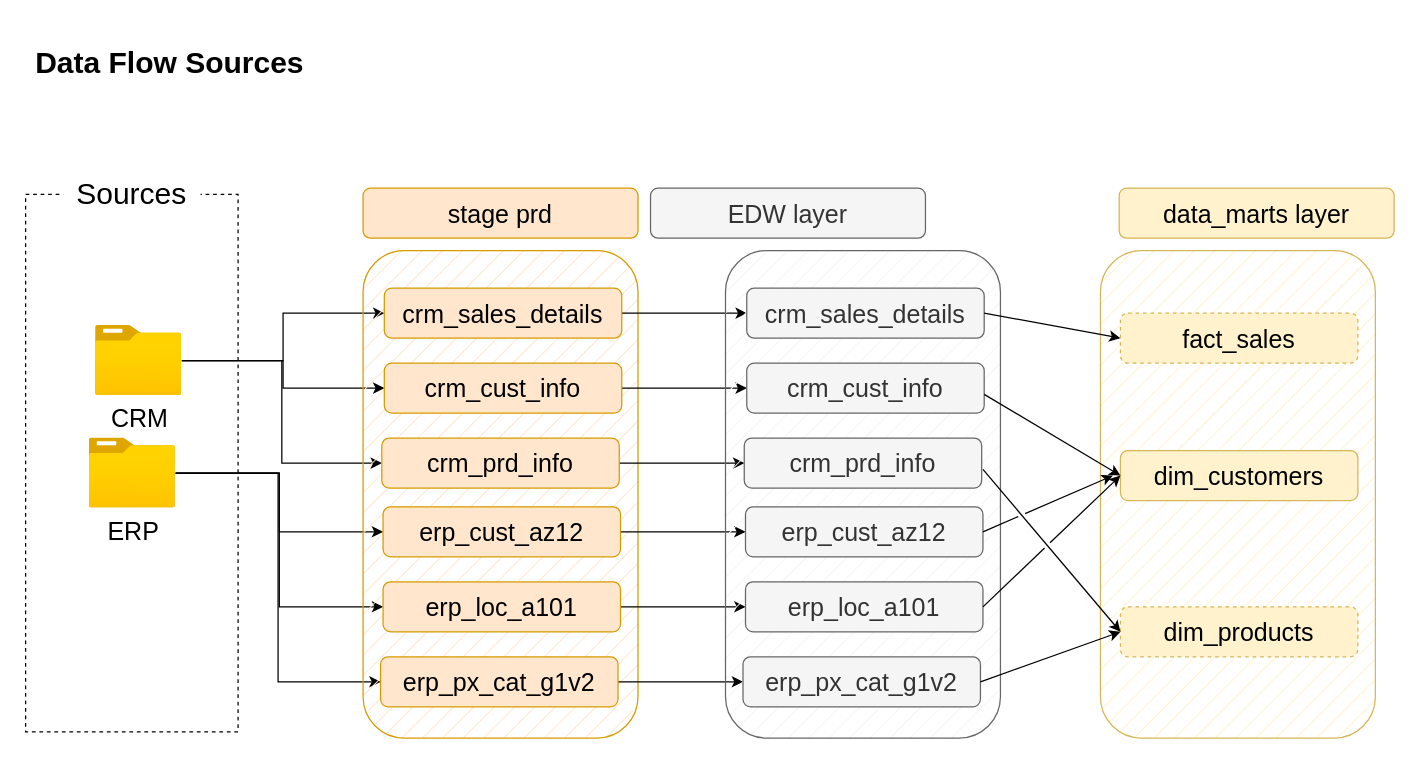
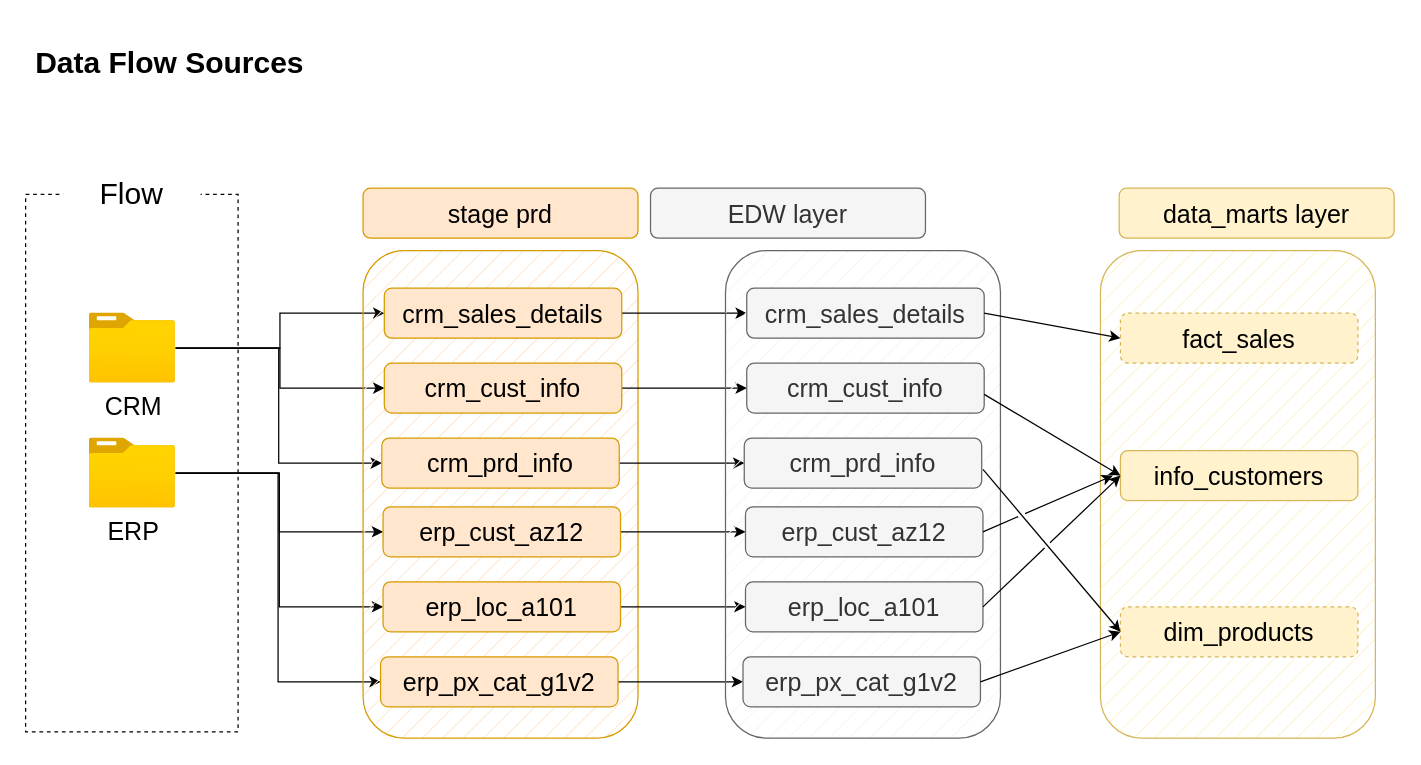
  <mxCell id="0" />
  <mxCell id="1" parent="0" />
  <mxCell id="2" value="Data Flow Sources" style="text;strokeColor=none;fillColor=none;html=1;fontSize=24;fontStyle=1;verticalAlign=middle;align=center;" parent="1" vertex="1"><mxGeometry x="20" y="20" width="230" height="60" as="geometry" /></mxCell>
  <mxCell id="3" value="" style="rounded=0;whiteSpace=wrap;html=1;fillColor=none;dashed=1;" parent="1" vertex="1"><mxGeometry x="20" y="155" width="170" height="430" as="geometry" /></mxCell>
- <mxCell id="4" value="Sources" style="rounded=1;whiteSpace=wrap;html=1;fontSize=24;strokeColor=none;" parent="1" vertex="1"><mxGeometry x="50" y="140" width="110" height="30" as="geometry" /></mxCell>
+ <mxCell id="4" value="Flow" style="rounded=1;whiteSpace=wrap;html=1;fontSize=24;strokeColor=none;" parent="1" vertex="1"><mxGeometry x="50" y="140" width="110" height="30" as="geometry" /></mxCell>
  <mxCell id="5" style="edgeStyle=orthogonalEdgeStyle;rounded=0;orthogonalLoop=1;jettySize=auto;html=1;" parent="1" source="8" target="16" edge="1"><mxGeometry relative="1" as="geometry" /></mxCell>
  <mxCell id="6" style="edgeStyle=orthogonalEdgeStyle;rounded=0;orthogonalLoop=1;jettySize=auto;html=1;entryX=0;entryY=0.5;entryDx=0;entryDy=0;" parent="1" source="8" target="18" edge="1"><mxGeometry relative="1" as="geometry" /></mxCell>
  <mxCell id="7" style="edgeStyle=orthogonalEdgeStyle;rounded=0;orthogonalLoop=1;jettySize=auto;html=1;entryX=0;entryY=0.5;entryDx=0;entryDy=0;" parent="1" source="8" target="20" edge="1"><mxGeometry relative="1" as="geometry" /></mxCell>
- <mxCell id="8" value="CRM" style="image;aspect=fixed;html=1;points=[];align=center;fontSize=20;image=img/lib/azure2/general/Folder_Blank.svg;" parent="1" vertex="1"><mxGeometry x="76" y="260" width="69" height="56.0" as="geometry" /></mxCell>
+ <mxCell id="8" value="CRM" style="image;aspect=fixed;html=1;points=[];align=center;fontSize=20;image=img/lib/azure2/general/Folder_Blank.svg;" parent="1" vertex="1"><mxGeometry x="71" y="250" width="69" height="56.0" as="geometry" /></mxCell>
  <mxCell id="9" style="edgeStyle=orthogonalEdgeStyle;rounded=0;orthogonalLoop=1;jettySize=auto;html=1;" parent="1" source="12" target="22" edge="1"><mxGeometry relative="1" as="geometry" /></mxCell>
  <mxCell id="10" style="edgeStyle=orthogonalEdgeStyle;rounded=0;orthogonalLoop=1;jettySize=auto;html=1;entryX=0;entryY=0.5;entryDx=0;entryDy=0;" parent="1" source="12" target="24" edge="1"><mxGeometry relative="1" as="geometry" /></mxCell>
  <mxCell id="11" style="edgeStyle=orthogonalEdgeStyle;rounded=0;orthogonalLoop=1;jettySize=auto;html=1;entryX=0;entryY=0.5;entryDx=0;entryDy=0;" parent="1" source="12" target="26" edge="1"><mxGeometry relative="1" as="geometry" /></mxCell>
  <mxCell id="12" value="ERP" style="image;aspect=fixed;html=1;points=[];align=center;fontSize=20;image=img/lib/azure2/general/Folder_Blank.svg;" parent="1" vertex="1"><mxGeometry x="71" y="350" width="69" height="56.0" as="geometry" /></mxCell>
  <mxCell id="13" value="" style="rounded=1;whiteSpace=wrap;html=1;fillColor=#ffe6cc;strokeColor=#d79b00;fillStyle=hatch;" parent="1" vertex="1"><mxGeometry x="290" y="200" width="220" height="390" as="geometry" /></mxCell>
  <mxCell id="14" value="stage prd" style="rounded=1;whiteSpace=wrap;html=1;fillColor=#ffe6cc;strokeColor=#d79b00;fontSize=20;" parent="1" vertex="1"><mxGeometry x="290" y="150" width="220" height="40" as="geometry" /></mxCell>
  <mxCell id="15" style="edgeStyle=orthogonalEdgeStyle;rounded=0;orthogonalLoop=1;jettySize=auto;html=1;" parent="1" source="16" target="29" edge="1"><mxGeometry relative="1" as="geometry" /></mxCell>
  <mxCell id="16" value="crm_sales_details" style="rounded=1;whiteSpace=wrap;html=1;fillColor=#ffe6cc;strokeColor=#d79b00;fontSize=20;" parent="1" vertex="1"><mxGeometry x="307" y="230" width="190" height="40" as="geometry" /></mxCell>
  <mxCell id="17" style="edgeStyle=orthogonalEdgeStyle;rounded=0;orthogonalLoop=1;jettySize=auto;html=1;entryX=0;entryY=0.5;entryDx=0;entryDy=0;" parent="1" source="18" target="30" edge="1"><mxGeometry relative="1" as="geometry" /></mxCell>
  <mxCell id="18" value="crm_cust_info" style="rounded=1;whiteSpace=wrap;html=1;fillColor=#ffe6cc;strokeColor=#d79b00;fontSize=20;" parent="1" vertex="1"><mxGeometry x="307" y="290" width="190" height="40" as="geometry" /></mxCell>
  <mxCell id="19" style="edgeStyle=orthogonalEdgeStyle;rounded=0;orthogonalLoop=1;jettySize=auto;html=1;entryX=0;entryY=0.5;entryDx=0;entryDy=0;" parent="1" source="20" target="31" edge="1"><mxGeometry relative="1" as="geometry" /></mxCell>
  <mxCell id="20" value="crm_prd_info" style="rounded=1;whiteSpace=wrap;html=1;fillColor=#ffe6cc;strokeColor=#d79b00;fontSize=20;" parent="1" vertex="1"><mxGeometry x="305" y="350" width="190" height="40" as="geometry" /></mxCell>
  <mxCell id="21" style="edgeStyle=orthogonalEdgeStyle;rounded=0;orthogonalLoop=1;jettySize=auto;html=1;entryX=0;entryY=0.5;entryDx=0;entryDy=0;" parent="1" source="22" target="32" edge="1"><mxGeometry relative="1" as="geometry" /></mxCell>
  <mxCell id="22" value="erp_cust_az12" style="rounded=1;whiteSpace=wrap;html=1;fillColor=#ffe6cc;strokeColor=#d79b00;fontSize=20;" parent="1" vertex="1"><mxGeometry x="306" y="405" width="190" height="40" as="geometry" /></mxCell>
  <mxCell id="23" style="edgeStyle=orthogonalEdgeStyle;rounded=0;orthogonalLoop=1;jettySize=auto;html=1;entryX=0;entryY=0.5;entryDx=0;entryDy=0;" parent="1" source="24" target="33" edge="1"><mxGeometry relative="1" as="geometry" /></mxCell>
  <mxCell id="24" value="erp_loc_a101" style="rounded=1;whiteSpace=wrap;html=1;fillColor=#ffe6cc;strokeColor=#d79b00;fontSize=20;" parent="1" vertex="1"><mxGeometry x="306" y="465" width="190" height="40" as="geometry" /></mxCell>
  <mxCell id="25" style="edgeStyle=orthogonalEdgeStyle;rounded=0;orthogonalLoop=1;jettySize=auto;html=1;entryX=0;entryY=0.5;entryDx=0;entryDy=0;" parent="1" source="26" target="34" edge="1"><mxGeometry relative="1" as="geometry" /></mxCell>
  <mxCell id="26" value="erp_px_cat_g1v2" style="rounded=1;whiteSpace=wrap;html=1;fillColor=#ffe6cc;strokeColor=#d79b00;fontSize=20;" parent="1" vertex="1"><mxGeometry x="304" y="525" width="190" height="40" as="geometry" /></mxCell>
  <mxCell id="27" value="" style="rounded=1;whiteSpace=wrap;html=1;fillColor=#f5f5f5;strokeColor=#666666;fillStyle=hatch;fontColor=#333333;" parent="1" vertex="1"><mxGeometry x="580" y="200" width="220" height="390" as="geometry" /></mxCell>
  <mxCell id="28" value="EDW layer" style="rounded=1;whiteSpace=wrap;html=1;fillColor=#f5f5f5;strokeColor=#666666;fontSize=20;fontColor=#333333;" parent="1" vertex="1"><mxGeometry x="520" y="150" width="220" height="40" as="geometry" /></mxCell>
  <mxCell id="29" value="crm_sales_details" style="rounded=1;whiteSpace=wrap;html=1;fillColor=#f5f5f5;strokeColor=#666666;fontSize=20;fontColor=#333333;" parent="1" vertex="1"><mxGeometry x="597" y="230" width="190" height="40" as="geometry" /></mxCell>
  <mxCell id="30" value="crm_cust_info" style="rounded=1;whiteSpace=wrap;html=1;fillColor=#f5f5f5;strokeColor=#666666;fontSize=20;fontColor=#333333;" parent="1" vertex="1"><mxGeometry x="597" y="290" width="190" height="40" as="geometry" /></mxCell>
  <mxCell id="31" value="crm_prd_info" style="rounded=1;whiteSpace=wrap;html=1;fillColor=#f5f5f5;strokeColor=#666666;fontSize=20;fontColor=#333333;" parent="1" vertex="1"><mxGeometry x="595" y="350" width="190" height="40" as="geometry" /></mxCell>
  <mxCell id="32" value="erp_cust_az12" style="rounded=1;whiteSpace=wrap;html=1;fillColor=#f5f5f5;strokeColor=#666666;fontSize=20;fontColor=#333333;" parent="1" vertex="1"><mxGeometry x="596" y="405" width="190" height="40" as="geometry" /></mxCell>
  <mxCell id="33" value="erp_loc_a101" style="rounded=1;whiteSpace=wrap;html=1;fillColor=#f5f5f5;strokeColor=#666666;fontSize=20;fontColor=#333333;" parent="1" vertex="1"><mxGeometry x="596" y="465" width="190" height="40" as="geometry" /></mxCell>
  <mxCell id="34" value="erp_px_cat_g1v2" style="rounded=1;whiteSpace=wrap;html=1;fillColor=#f5f5f5;strokeColor=#666666;fontSize=20;fontColor=#333333;" parent="1" vertex="1"><mxGeometry x="594" y="525" width="190" height="40" as="geometry" /></mxCell>
  <mxCell id="35" value="" style="rounded=1;whiteSpace=wrap;html=1;fillColor=#fff2cc;strokeColor=#d6b656;fillStyle=hatch;" parent="1" vertex="1"><mxGeometry x="880" y="200" width="220" height="390" as="geometry" /></mxCell>
  <mxCell id="36" value="data_marts layer" style="rounded=1;whiteSpace=wrap;html=1;fillColor=#fff2cc;strokeColor=#d6b656;fontSize=20;" parent="1" vertex="1"><mxGeometry x="895" y="150" width="220" height="40" as="geometry" /></mxCell>
  <mxCell id="37" value="fact_sales" style="rounded=1;whiteSpace=wrap;html=1;fillColor=#fff2cc;strokeColor=#d6b656;fontSize=20;dashed=1;" parent="1" vertex="1"><mxGeometry x="896" y="250" width="190" height="40" as="geometry" /></mxCell>
- <mxCell id="38" value="dim_customers" style="rounded=1;whiteSpace=wrap;html=1;fillColor=#fff2cc;strokeColor=#d6b656;fontSize=20;" parent="1" vertex="1"><mxGeometry x="896" y="360" width="190" height="40" as="geometry" /></mxCell>
+ <mxCell id="38" value="info_customers" style="rounded=1;whiteSpace=wrap;html=1;fillColor=#fff2cc;strokeColor=#d6b656;fontSize=20;" parent="1" vertex="1"><mxGeometry x="896" y="360" width="190" height="40" as="geometry" /></mxCell>
  <mxCell id="39" value="dim_products" style="rounded=1;whiteSpace=wrap;html=1;fillColor=#fff2cc;strokeColor=#d6b656;fontSize=20;dashed=1;" parent="1" vertex="1"><mxGeometry x="896" y="485" width="190" height="40" as="geometry" /></mxCell>
  <mxCell id="40" value="" style="endArrow=classic;html=1;rounded=0;exitX=1;exitY=0.5;exitDx=0;exitDy=0;entryX=0;entryY=0.5;entryDx=0;entryDy=0;jumpStyle=gap;" edge="1" parent="1" source="29" target="37"><mxGeometry width="50" height="50" relative="1" as="geometry"><mxPoint x="830" y="370" as="sourcePoint" /><mxPoint x="880" y="320" as="targetPoint" /></mxGeometry></mxCell>
  <mxCell id="41" value="" style="endArrow=classic;html=1;rounded=0;exitX=1;exitY=0.5;exitDx=0;exitDy=0;entryX=0;entryY=0.5;entryDx=0;entryDy=0;jumpStyle=gap;" edge="1" parent="1" target="38"><mxGeometry width="50" height="50" relative="1" as="geometry"><mxPoint x="787" y="315" as="sourcePoint" /><mxPoint x="896" y="400" as="targetPoint" /></mxGeometry></mxCell>
  <mxCell id="42" value="" style="endArrow=classic;html=1;rounded=0;exitX=1;exitY=0.5;exitDx=0;exitDy=0;entryX=0;entryY=0.5;entryDx=0;entryDy=0;jumpStyle=gap;" edge="1" parent="1" target="39"><mxGeometry width="50" height="50" relative="1" as="geometry"><mxPoint x="786" y="375" as="sourcePoint" /><mxPoint x="895" y="460" as="targetPoint" /></mxGeometry></mxCell>
  <mxCell id="43" value="" style="endArrow=classic;html=1;rounded=0;exitX=1;exitY=0.5;exitDx=0;exitDy=0;jumpStyle=gap;" edge="1" parent="1" source="32"><mxGeometry width="50" height="50" relative="1" as="geometry"><mxPoint x="860" y="420" as="sourcePoint" /><mxPoint x="890" y="380" as="targetPoint" /></mxGeometry></mxCell>
  <mxCell id="44" value="" style="endArrow=classic;html=1;rounded=0;exitX=1;exitY=0.5;exitDx=0;exitDy=0;entryX=0;entryY=0.5;entryDx=0;entryDy=0;jumpStyle=gap;" edge="1" parent="1" source="34" target="39"><mxGeometry width="50" height="50" relative="1" as="geometry"><mxPoint x="860" y="430" as="sourcePoint" /><mxPoint x="890" y="460" as="targetPoint" /></mxGeometry></mxCell>
  <mxCell id="45" value="" style="endArrow=classic;html=1;rounded=0;exitX=1;exitY=0.5;exitDx=0;exitDy=0;entryX=0;entryY=0.5;entryDx=0;entryDy=0;jumpStyle=gap;" edge="1" parent="1" source="33" target="38"><mxGeometry width="50" height="50" relative="1" as="geometry"><mxPoint x="860" y="615" as="sourcePoint" /><mxPoint x="900" y="400" as="targetPoint" /></mxGeometry></mxCell>
